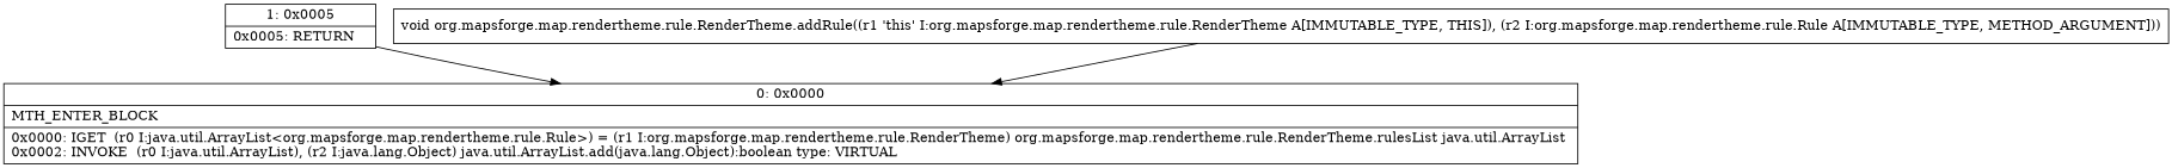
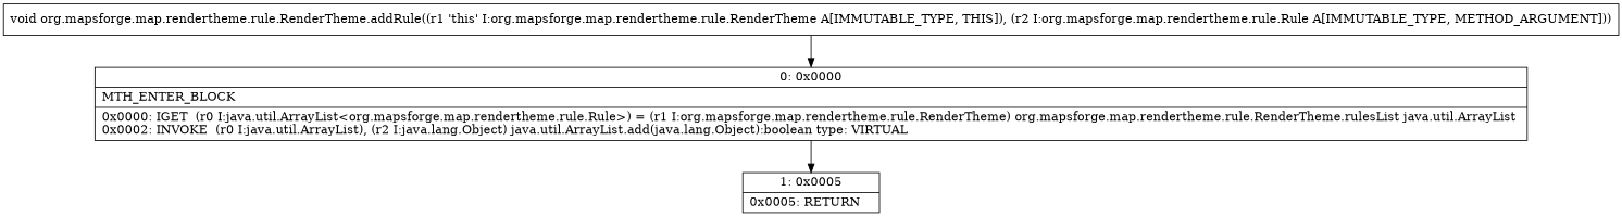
  digraph {
    node [shape=record]
    n1 [label="{0\:\ 0x0000|MTH_ENTER_BLOCK\l|0x0000: IGET  (r0 I:java.util.ArrayList\<org.mapsforge.map.rendertheme.rule.Rule\>) = (r1 I:org.mapsforge.map.rendertheme.rule.RenderTheme) org.mapsforge.map.rendertheme.rule.RenderTheme.rulesList java.util.ArrayList \l0x0002: INVOKE  (r0 I:java.util.ArrayList), (r2 I:java.lang.Object) java.util.ArrayList.add(java.lang.Object):boolean type: VIRTUAL \l}"]
    n2 [label="{1\:\ 0x0005|0x0005: RETURN   \l}"]
    n3 [label="{void org.mapsforge.map.rendertheme.rule.RenderTheme.addRule((r1 'this' I:org.mapsforge.map.rendertheme.rule.RenderTheme A[IMMUTABLE_TYPE, THIS]), (r2 I:org.mapsforge.map.rendertheme.rule.Rule A[IMMUTABLE_TYPE, METHOD_ARGUMENT])) }"]
-   n2 -> n1
+   n1 -> n2
    n3 -> n1
  }
